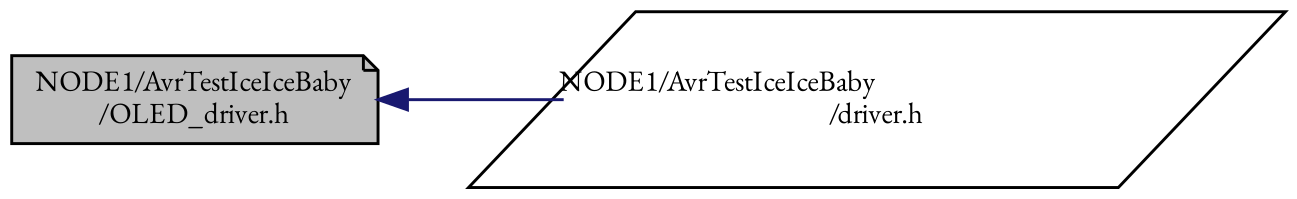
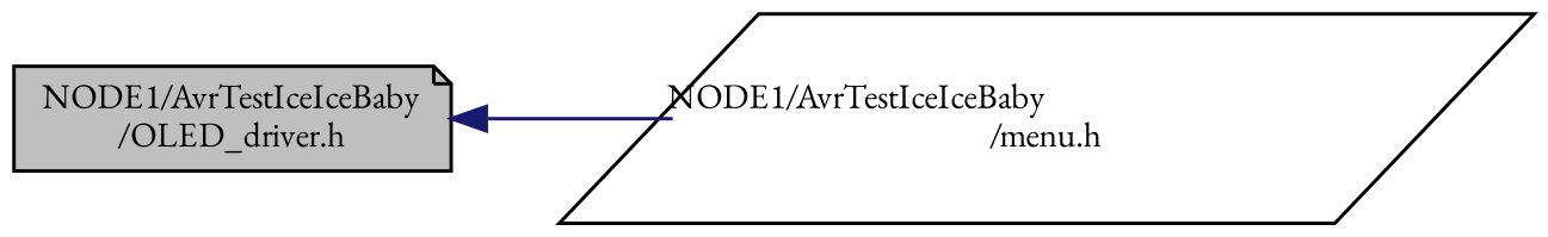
  digraph {
    rankdir=LR
    fontname="EB Garamond"
    node [color=black fontname="EB Garamond" fontsize=10 style=filled]
    n1 [fillcolor=grey75 fontcolor=black height=0.2 label="NODE1/AvrTestIceIceBaby\l/OLED_driver.h" shape=note width=0.4]
-   n2 [fillcolor=white height=0.2 label="NODE1/AvrTestIceIceBaby\l/driver.h" shape=parallelogram width=0.4]
+   n2 [fillcolor=white height=0.2 label="NODE1/AvrTestIceIceBaby\l/menu.h" shape=parallelogram width=0.4]
    n1 -> n2 [color=midnightblue dir=back fontname="EB Garamond" fontsize=10 labelfontname=Helvetica labelfontsize=10 style=solid]
  }
